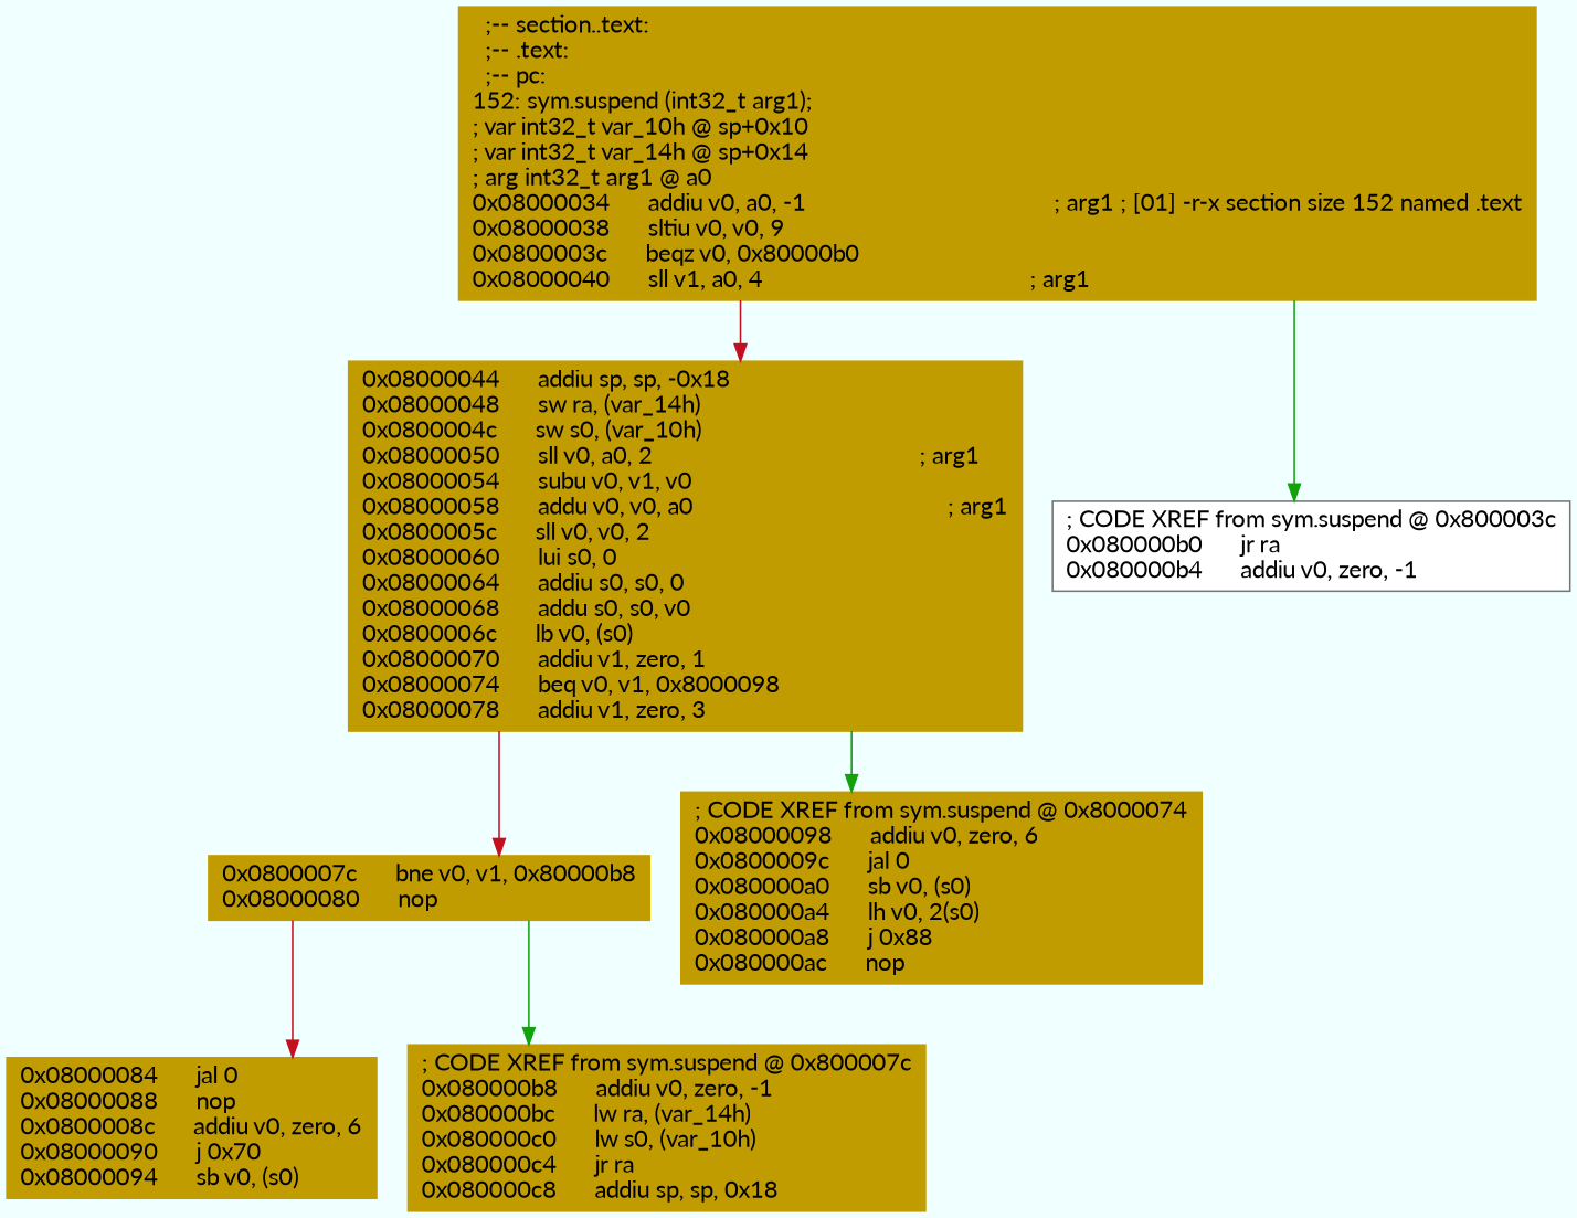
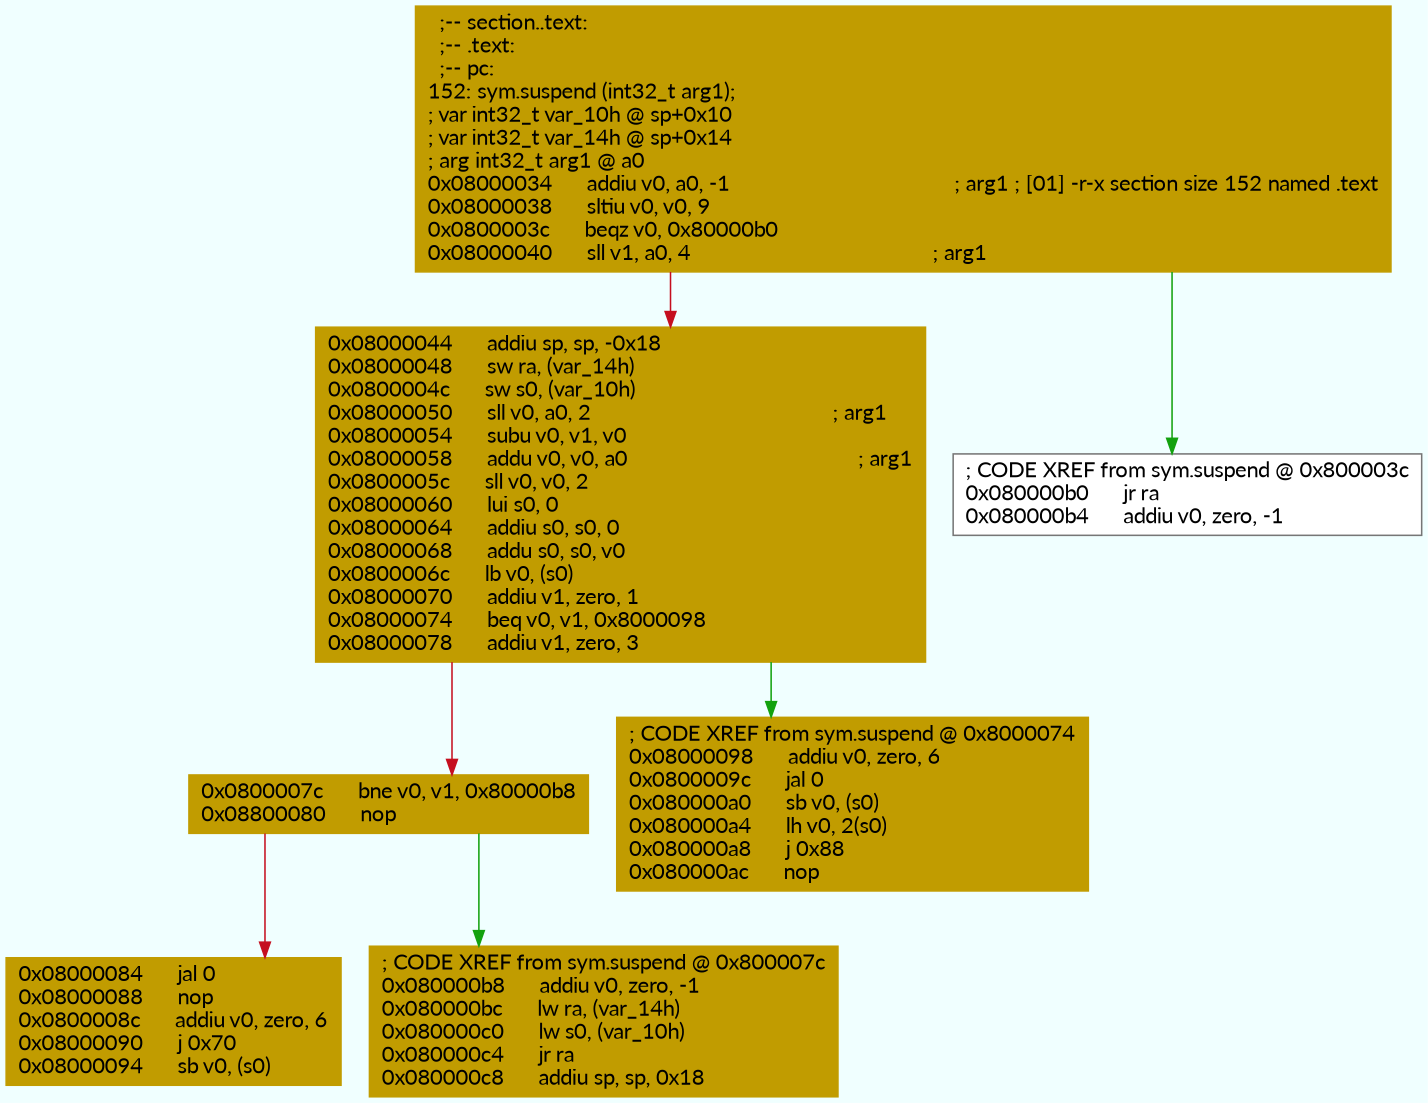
  digraph {
    bgcolor=azure
    fontname=Lato
    fontsize=8
    splines=ortho
    node [color="#c19c00" fillcolor="#c19c00" fontname=Lato shape=box style=filled]
    edge [arrowhead=normal color="#c50f1f" fontname=Lato]
    n1 [label="  ;-- section..text:\l  ;-- .text:\l  ;-- pc:\l152: sym.suspend (int32_t arg1);\l; var int32_t var_10h @ sp+0x10\l; var int32_t var_14h @ sp+0x14\l; arg int32_t arg1 @ a0\l0x08000034      addiu v0, a0, -1                                       ; arg1 ; [01] -r-x section size 152 named .text\l0x08000038      sltiu v0, v0, 9\l0x0800003c      beqz v0, 0x80000b0\l0x08000040      sll v1, a0, 4                                          ; arg1\l"]
    n2 [label="0x08000044      addiu sp, sp, -0x18\l0x08000048      sw ra, (var_14h)\l0x0800004c      sw s0, (var_10h)\l0x08000050      sll v0, a0, 2                                          ; arg1\l0x08000054      subu v0, v1, v0\l0x08000058      addu v0, v0, a0                                        ; arg1\l0x0800005c      sll v0, v0, 2\l0x08000060      lui s0, 0\l0x08000064      addiu s0, s0, 0\l0x08000068      addu s0, s0, v0\l0x0800006c      lb v0, (s0)\l0x08000070      addiu v1, zero, 1\l0x08000074      beq v0, v1, 0x8000098\l0x08000078      addiu v1, zero, 3\l"]
    n3 [color="#767676" fillcolor=white label="; CODE XREF from sym.suspend @ 0x800003c\l0x080000b0      jr ra\l0x080000b4      addiu v0, zero, -1\l"]
-   n4 [label="0x0800007c      bne v0, v1, 0x80000b8\l0x08000080      nop\l"]
+   n4 [label="0x0800007c      bne v0, v1, 0x80000b8\l0x08800080      nop\l"]
    n5 [label="; CODE XREF from sym.suspend @ 0x8000074\l0x08000098      addiu v0, zero, 6\l0x0800009c      jal 0\l0x080000a0      sb v0, (s0)\l0x080000a4      lh v0, 2(s0)\l0x080000a8      j 0x88\l0x080000ac      nop\l"]
    n6 [label="0x08000084      jal 0\l0x08000088      nop\l0x0800008c      addiu v0, zero, 6\l0x08000090      j 0x70\l0x08000094      sb v0, (s0)\l"]
    n7 [label="; CODE XREF from sym.suspend @ 0x800007c\l0x080000b8      addiu v0, zero, -1\l0x080000bc      lw ra, (var_14h)\l0x080000c0      lw s0, (var_10h)\l0x080000c4      jr ra\l0x080000c8      addiu sp, sp, 0x18\l"]
    n1 -> n2
    n1 -> n3 [color="#13a10e"]
    n2 -> n4
    n2 -> n5 [color="#13a10e"]
    n4 -> n6
    n4 -> n7 [color="#13a10e"]
  }
